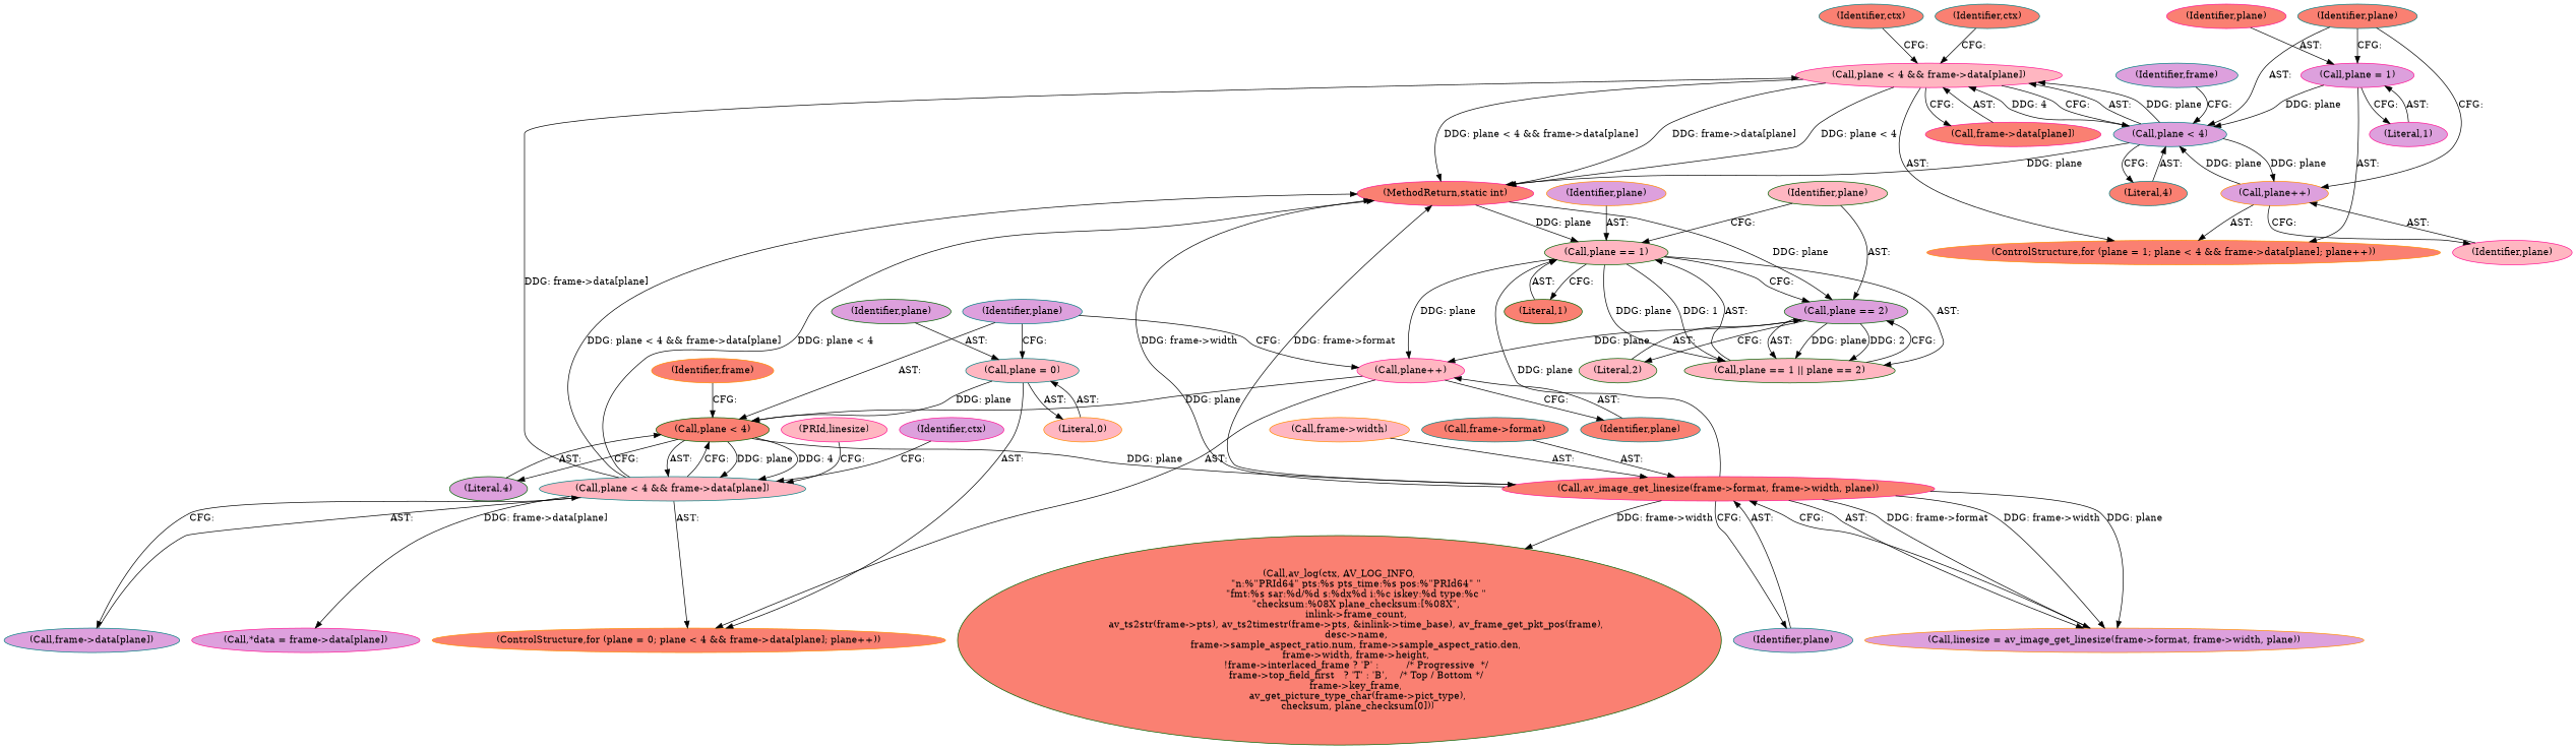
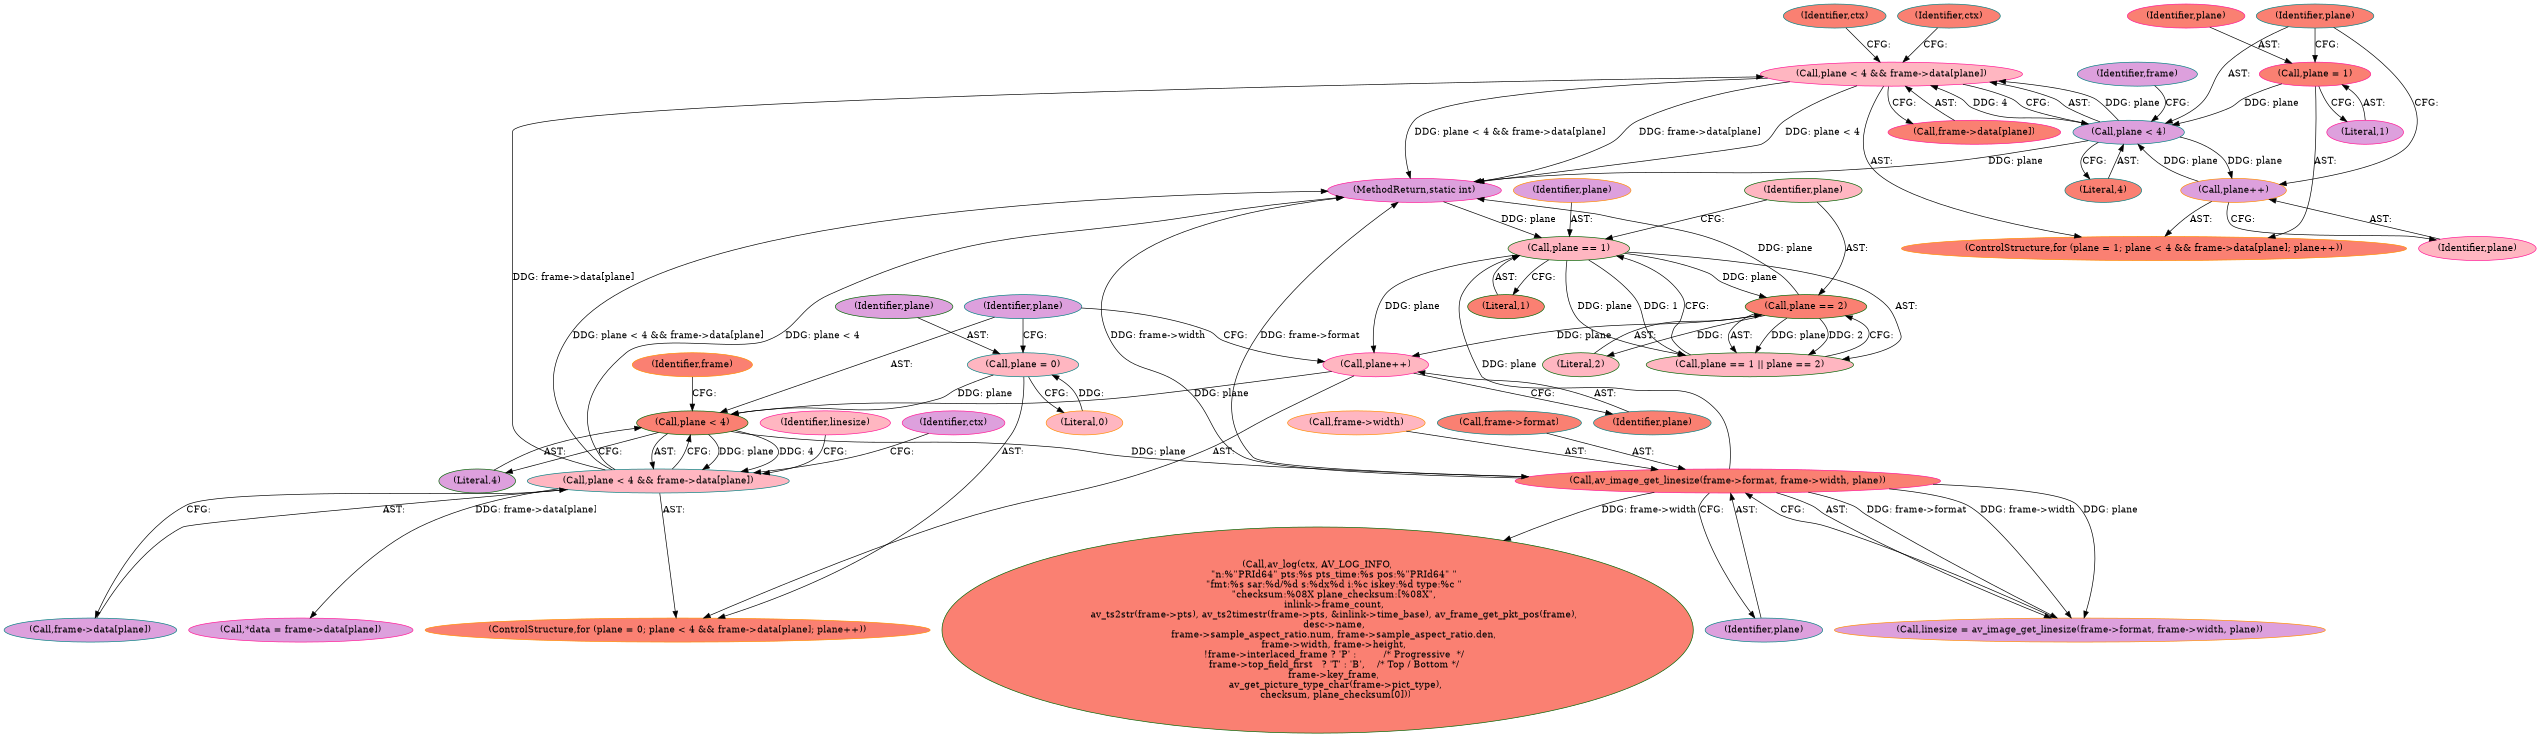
  digraph {
    node [color=teal fillcolor=salmon style=filled]
    n1 [color=deeppink fillcolor=lightpink label="(Call,plane < 4 && frame->data[plane])"]
    n2 [fillcolor=plum label="(Call,plane < 4)"]
-   n3 [color=deeppink label="(MethodReturn,static int)"]
+   n3 [color=deeppink fillcolor=plum label="(MethodReturn,static int)"]
    n4 [color=deeppink label="(Call,frame->data[plane])"]
    n5 [color=darkorange label="(ControlStructure,for (plane = 1; plane < 4 && frame->data[plane]; plane++))"]
    n6 [color=darkorange fillcolor=plum label="(Call,plane++)"]
    n7 [label="(Literal,4)"]
    n8 [color=darkgreen fillcolor=lightpink label="(Call,plane == 1)"]
    n9 [color=deeppink fillcolor=lightpink label="(Identifier,plane)"]
-   n10 [color=deeppink fillcolor=plum label="(Call,plane = 1)"]
+   n10 [color=deeppink label="(Call,plane = 1)"]
    n11 [color=deeppink fillcolor=plum label="(Literal,1)"]
    n12 [fillcolor=lightpink label="(Call,plane < 4 && frame->data[plane])"]
    n13 [color=darkgreen label="(Call,plane < 4)"]
    n14 [fillcolor=plum label="(Call,frame->data[plane])"]
    n15 [color=darkorange label="(ControlStructure,for (plane = 0; plane < 4 && frame->data[plane]; plane++))"]
    n16 [color=deeppink fillcolor=plum label="(Call,*data = frame->data[plane])"]
    n17 [color=deeppink label="(Call,av_image_get_linesize(frame->format, frame->width, plane))"]
    n18 [color=darkgreen fillcolor=plum label="(Literal,4)"]
    n19 [color=darkorange fillcolor=plum label="(Call,linesize = av_image_get_linesize(frame->format, frame->width, plane))"]
    n20 [color=darkgreen label="(Call,av_log(ctx, AV_LOG_INFO,\n           \"n:%\"PRId64\" pts:%s pts_time:%s pos:%\"PRId64\" \"\n           \"fmt:%s sar:%d/%d s:%dx%d i:%c iskey:%d type:%c \"\n           \"checksum:%08X plane_checksum:[%08X\",\n           inlink->frame_count,\n           av_ts2str(frame->pts), av_ts2timestr(frame->pts, &inlink->time_base), av_frame_get_pkt_pos(frame),\n           desc->name,\n           frame->sample_aspect_ratio.num, frame->sample_aspect_ratio.den,\n           frame->width, frame->height,\n           !frame->interlaced_frame ? 'P' :         /* Progressive  */\n           frame->top_field_first   ? 'T' : 'B',    /* Top / Bottom */\n           frame->key_frame,\n            av_get_picture_type_char(frame->pict_type),\n            checksum, plane_checksum[0]))"]
    n21 [fillcolor=plum label="(Identifier,plane)"]
    n22 [color=deeppink fillcolor=lightpink label="(Call,plane++)"]
    n23 [label="(Identifier,plane)"]
-   n24 [color=darkgreen fillcolor=plum label="(Call,plane == 2)"]
+   n24 [color=darkgreen label="(Call,plane == 2)"]
    n25 [color=darkgreen fillcolor=lightpink label="(Literal,2)"]
    n26 [color=darkgreen fillcolor=lightpink label="(Call,plane == 1 || plane == 2)"]
    n27 [color=darkgreen label="(Literal,1)"]
    n28 [fillcolor=lightpink label="(Call,plane = 0)"]
    n29 [color=darkorange fillcolor=lightpink label="(Literal,0)"]
    n30 [color=darkorange fillcolor=lightpink label="(Call,frame->width)"]
    n31 [color=darkgreen fillcolor=plum label="(Identifier,plane)"]
    n32 [color=darkorange label="(Identifier,frame)"]
    n33 [color=darkgreen fillcolor=lightpink label="(Identifier,plane)"]
    n34 [fillcolor=plum label="(Identifier,frame)"]
-   n35 [color=deeppink fillcolor=lightpink label="(PRId,linesize)"]
+   n35 [color=deeppink fillcolor=lightpink label="(Identifier,linesize)"]
    n36 [label="(Identifier,ctx)"]
    n37 [color=darkorange fillcolor=plum label="(Identifier,plane)"]
    n38 [color=deeppink fillcolor=plum label="(Identifier,ctx)"]
    n39 [label="(Identifier,ctx)"]
    n40 [label="(Identifier,plane)"]
    n41 [label="(Call,frame->format)"]
    n42 [fillcolor=plum label="(Identifier,plane)"]
    n43 [color=deeppink label="(Identifier,plane)"]
    n1 -> n2 [label="CFG: "]
    n1 -> n3 [label="DDG: frame->data[plane]"]
    n1 -> n3 [label="DDG: plane < 4 && frame->data[plane]"]
    n1 -> n3 [label="DDG: plane < 4"]
    n1 -> n4 [label="CFG: "]
    n1 -> n5 [label="AST: "]
    n2 -> n1 [label="AST: "]
    n2 -> n1 [label="DDG: plane"]
    n2 -> n1 [label="DDG: 4"]
    n2 -> n3 [label="DDG: plane"]
    n2 -> n6 [label="DDG: plane"]
    n2 -> n7 [label="CFG: "]
    n3 -> n8 [label="DDG: plane"]
    n4 -> n1 [label="AST: "]
    n6 -> n2 [label="DDG: plane"]
    n6 -> n5 [label="AST: "]
    n6 -> n9 [label="CFG: "]
    n7 -> n2 [label="AST: "]
    n8 -> n22 [label="DDG: plane"]
-   n8 -> n24 [label="CFG: "]
+   n8 -> n24 [label="DDG: plane"]
    n8 -> n26 [label="AST: "]
    n8 -> n26 [label="DDG: plane"]
    n8 -> n26 [label="DDG: 1"]
    n8 -> n27 [label="CFG: "]
    n9 -> n6 [label="AST: "]
    n10 -> n2 [label="DDG: plane"]
    n10 -> n5 [label="AST: "]
    n10 -> n11 [label="CFG: "]
    n11 -> n10 [label="AST: "]
    n12 -> n1 [label="DDG: frame->data[plane]"]
    n12 -> n3 [label="DDG: plane < 4"]
    n12 -> n3 [label="DDG: plane < 4 && frame->data[plane]"]
    n12 -> n13 [label="CFG: "]
    n12 -> n14 [label="CFG: "]
    n12 -> n15 [label="AST: "]
    n12 -> n16 [label="DDG: frame->data[plane]"]
    n13 -> n12 [label="AST: "]
    n13 -> n12 [label="DDG: plane"]
    n13 -> n12 [label="DDG: 4"]
    n13 -> n17 [label="DDG: plane"]
    n13 -> n18 [label="CFG: "]
    n14 -> n12 [label="AST: "]
    n17 -> n3 [label="DDG: frame->format"]
    n17 -> n3 [label="DDG: frame->width"]
    n17 -> n8 [label="DDG: plane"]
    n17 -> n19 [label="AST: "]
    n17 -> n19 [label="DDG: frame->format"]
    n17 -> n19 [label="DDG: frame->width"]
    n17 -> n19 [label="DDG: plane"]
    n17 -> n20 [label="DDG: frame->width"]
    n17 -> n21 [label="CFG: "]
    n18 -> n13 [label="AST: "]
    n19 -> n17 [label="CFG: "]
    n21 -> n17 [label="AST: "]
    n22 -> n13 [label="DDG: plane"]
    n22 -> n15 [label="AST: "]
    n22 -> n23 [label="CFG: "]
    n23 -> n22 [label="AST: "]
-   n3 -> n24 [label="DDG: plane"]
+   n24 -> n3 [label="DDG: plane"]
    n24 -> n22 [label="DDG: plane"]
-   n24 -> n25 [label="CFG: "]
+   n24 -> n25 [label="DDG: "]
    n24 -> n26 [label="AST: "]
    n24 -> n26 [label="DDG: plane"]
    n24 -> n26 [label="DDG: 2"]
    n25 -> n24 [label="AST: "]
-   n26 -> n8 [label="AST: "]
+   n26 -> n8 [label="CFG: "]
    n26 -> n24 [label="CFG: "]
    n27 -> n8 [label="AST: "]
    n28 -> n13 [label="DDG: plane"]
    n28 -> n15 [label="AST: "]
-   n28 -> n29 [label="AST: "]
-   n29 -> n28 [label="AST: "]
+   n28 -> n29 [label="CFG: "]
+   n29 -> n28 [label="DDG: "]
    n30 -> n17 [label="AST: "]
    n31 -> n28 [label="AST: "]
    n32 -> n13 [label="CFG: "]
    n33 -> n8 [label="CFG: "]
    n33 -> n24 [label="AST: "]
    n34 -> n2 [label="CFG: "]
    n35 -> n12 [label="CFG: "]
    n36 -> n1 [label="CFG: "]
    n37 -> n8 [label="AST: "]
    n38 -> n12 [label="CFG: "]
    n39 -> n1 [label="CFG: "]
    n40 -> n2 [label="AST: "]
    n40 -> n6 [label="CFG: "]
    n40 -> n10 [label="CFG: "]
    n41 -> n17 [label="AST: "]
    n42 -> n13 [label="AST: "]
    n42 -> n22 [label="CFG: "]
    n42 -> n28 [label="CFG: "]
    n43 -> n10 [label="AST: "]
  }
